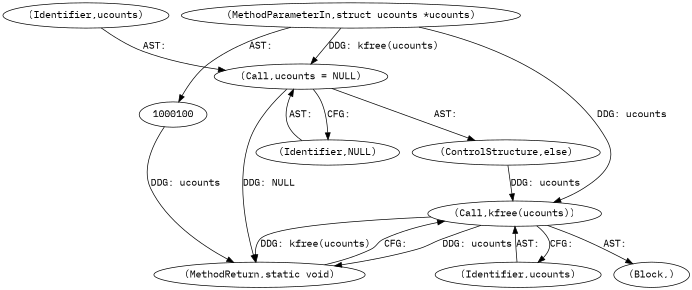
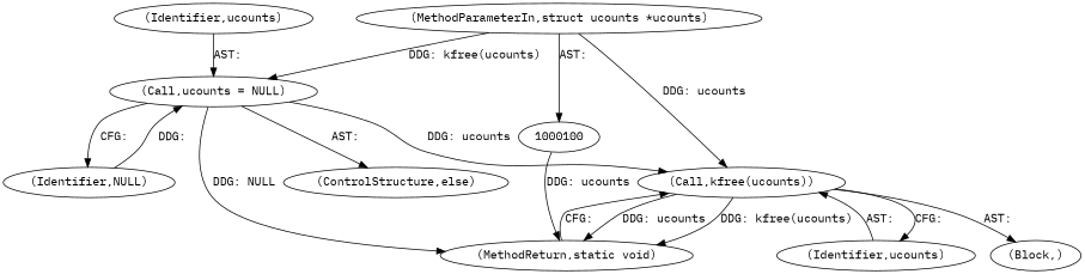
  digraph {
    fontname="IBM Plex Mono"
    node [fontname="IBM Plex Mono"]
    edge [fontname="IBM Plex Mono"]
    n1 [label="(Call,kfree(ucounts))"]
    n2 [label="(Block,)"]
    n3 [label="(Identifier,ucounts)"]
    n4 [label="(MethodReturn,static void)"]
    n5 [label="(Call,ucounts = NULL)"]
    n6 [label="(Identifier,NULL)"]
    n7 [label="(ControlStructure,else)"]
    n8 [label="(MethodParameterIn,struct ucounts *ucounts)"]
    1000100
    n10 [label="(Identifier,ucounts)"]
    n1 -> n2 [label="AST: "]
    n1 -> n3 [label="CFG: "]
    n1 -> n4 [label="DDG: ucounts"]
    n1 -> n4 [label="DDG: kfree(ucounts)"]
    n3 -> n1 [label="AST: "]
    n4 -> n1 [label="CFG: "]
-   n7 -> n1 [label="DDG: ucounts"]
+   n5 -> n1 [label="DDG: ucounts"]
    n5 -> n4 [label="DDG: NULL"]
    n5 -> n6 [label="CFG: "]
    n5 -> n7 [label="AST: "]
-   n6 -> n5 [label="AST: "]
+   n6 -> n5 [label="DDG: "]
    n8 -> n1 [label="DDG: ucounts"]
    n8 -> n5 [label="DDG: kfree(ucounts)"]
    n8 -> 1000100 [label="AST: "]
    1000100 -> n4 [label="DDG: ucounts"]
    n10 -> n5 [label="AST: "]
  }
